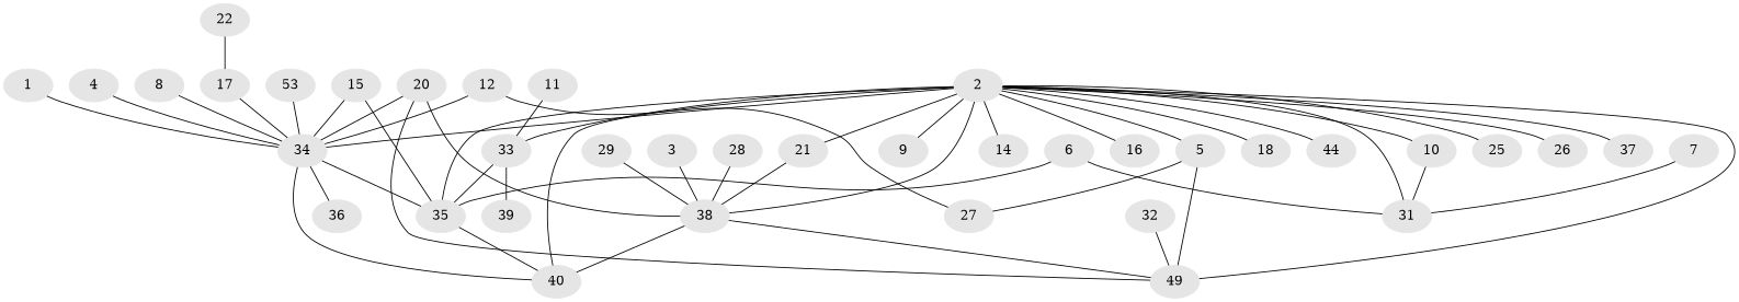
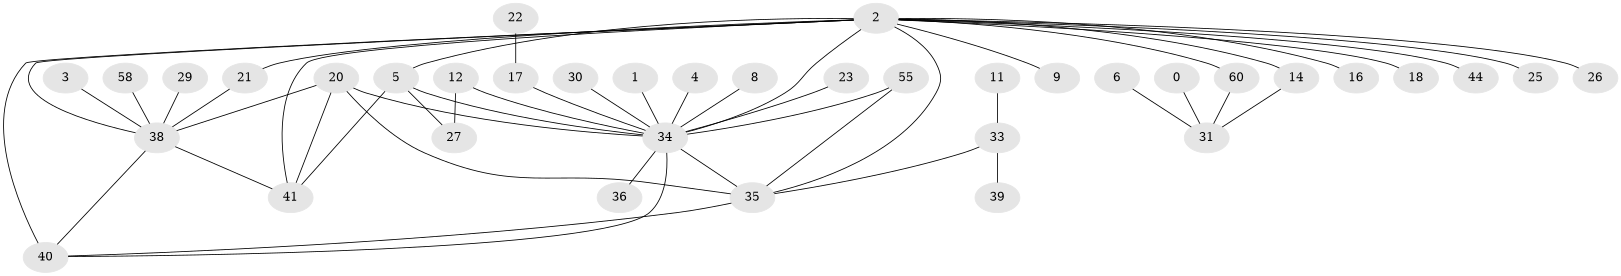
  graph {
    node [color=gray90 style=filled]
    edge [weight=1.0]
    1
    34
    35
    40
    36
    2
    5
    9
-   10
+   10 [label=60]
    14
    16
    18
    21
    n14 [label=44]
    25
    26
    31
    33
-   37
    38
-   41 [label=49]
+   41
    27
-   15
+   15 [label=55]
    39
    3
    4
    6
-   7
+   7 [label=0]
    8
    11
    12
    17
    20
    22
-   23 [label=53]
-   28
+   23
+   28 [label=58]
    29
-   32
+   30
    1 -- 34
    34 -- 35
    34 -- 40
    34 -- 36
    35 -- 40
    2 -- 34 [weight=2.0]
    2 -- 35 [weight=2.0]
    2 -- 40 [weight=3.0]
    2 -- 5
    2 -- 9
    2 -- 10
    2 -- 14
    2 -- 16
    2 -- 18
    2 -- 21
    2 -- n14
    2 -- 25
    2 -- 26
-   2 -- 31
-   2 -- 33 [weight=2.0]
-   2 -- 37
+   14 -- 31
    2 -- 38
    2 -- 41 [weight=2.0]
+   5 -- 34
    5 -- 41
    5 -- 27
    10 -- 31
    21 -- 38
    33 -- 35
    33 -- 39
    38 -- 40
    38 -- 41
    15 -- 34
    15 -- 35
    3 -- 38
    4 -- 34
    6 -- 31
    7 -- 31
    8 -- 34
    11 -- 33
    12 -- 34
    12 -- 27
    17 -- 34
    20 -- 34
-   6 -- 35 [weight=2.0]
+   20 -- 35 [weight=2.0]
    20 -- 38
    20 -- 41
    22 -- 17
    23 -- 34
    28 -- 38
    29 -- 38
-   32 -- 41
+   30 -- 34
  }
